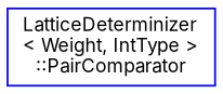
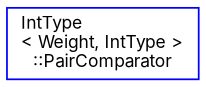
  digraph {
    rankdir=LR
    fontname=Inter
-   n1 [color=blue fillcolor=white fontname=Inter fontsize=10 height=0.2 label="LatticeDeterminizer\l\< Weight, IntType \>\l::PairComparator" shape=record style=filled width=0.4]
+   n1 [color=blue fillcolor=white fontname=Inter fontsize=10 height=0.2 label="IntType\l\< Weight, IntType \>\l::PairComparator" shape=record style=filled width=0.4]
  }
